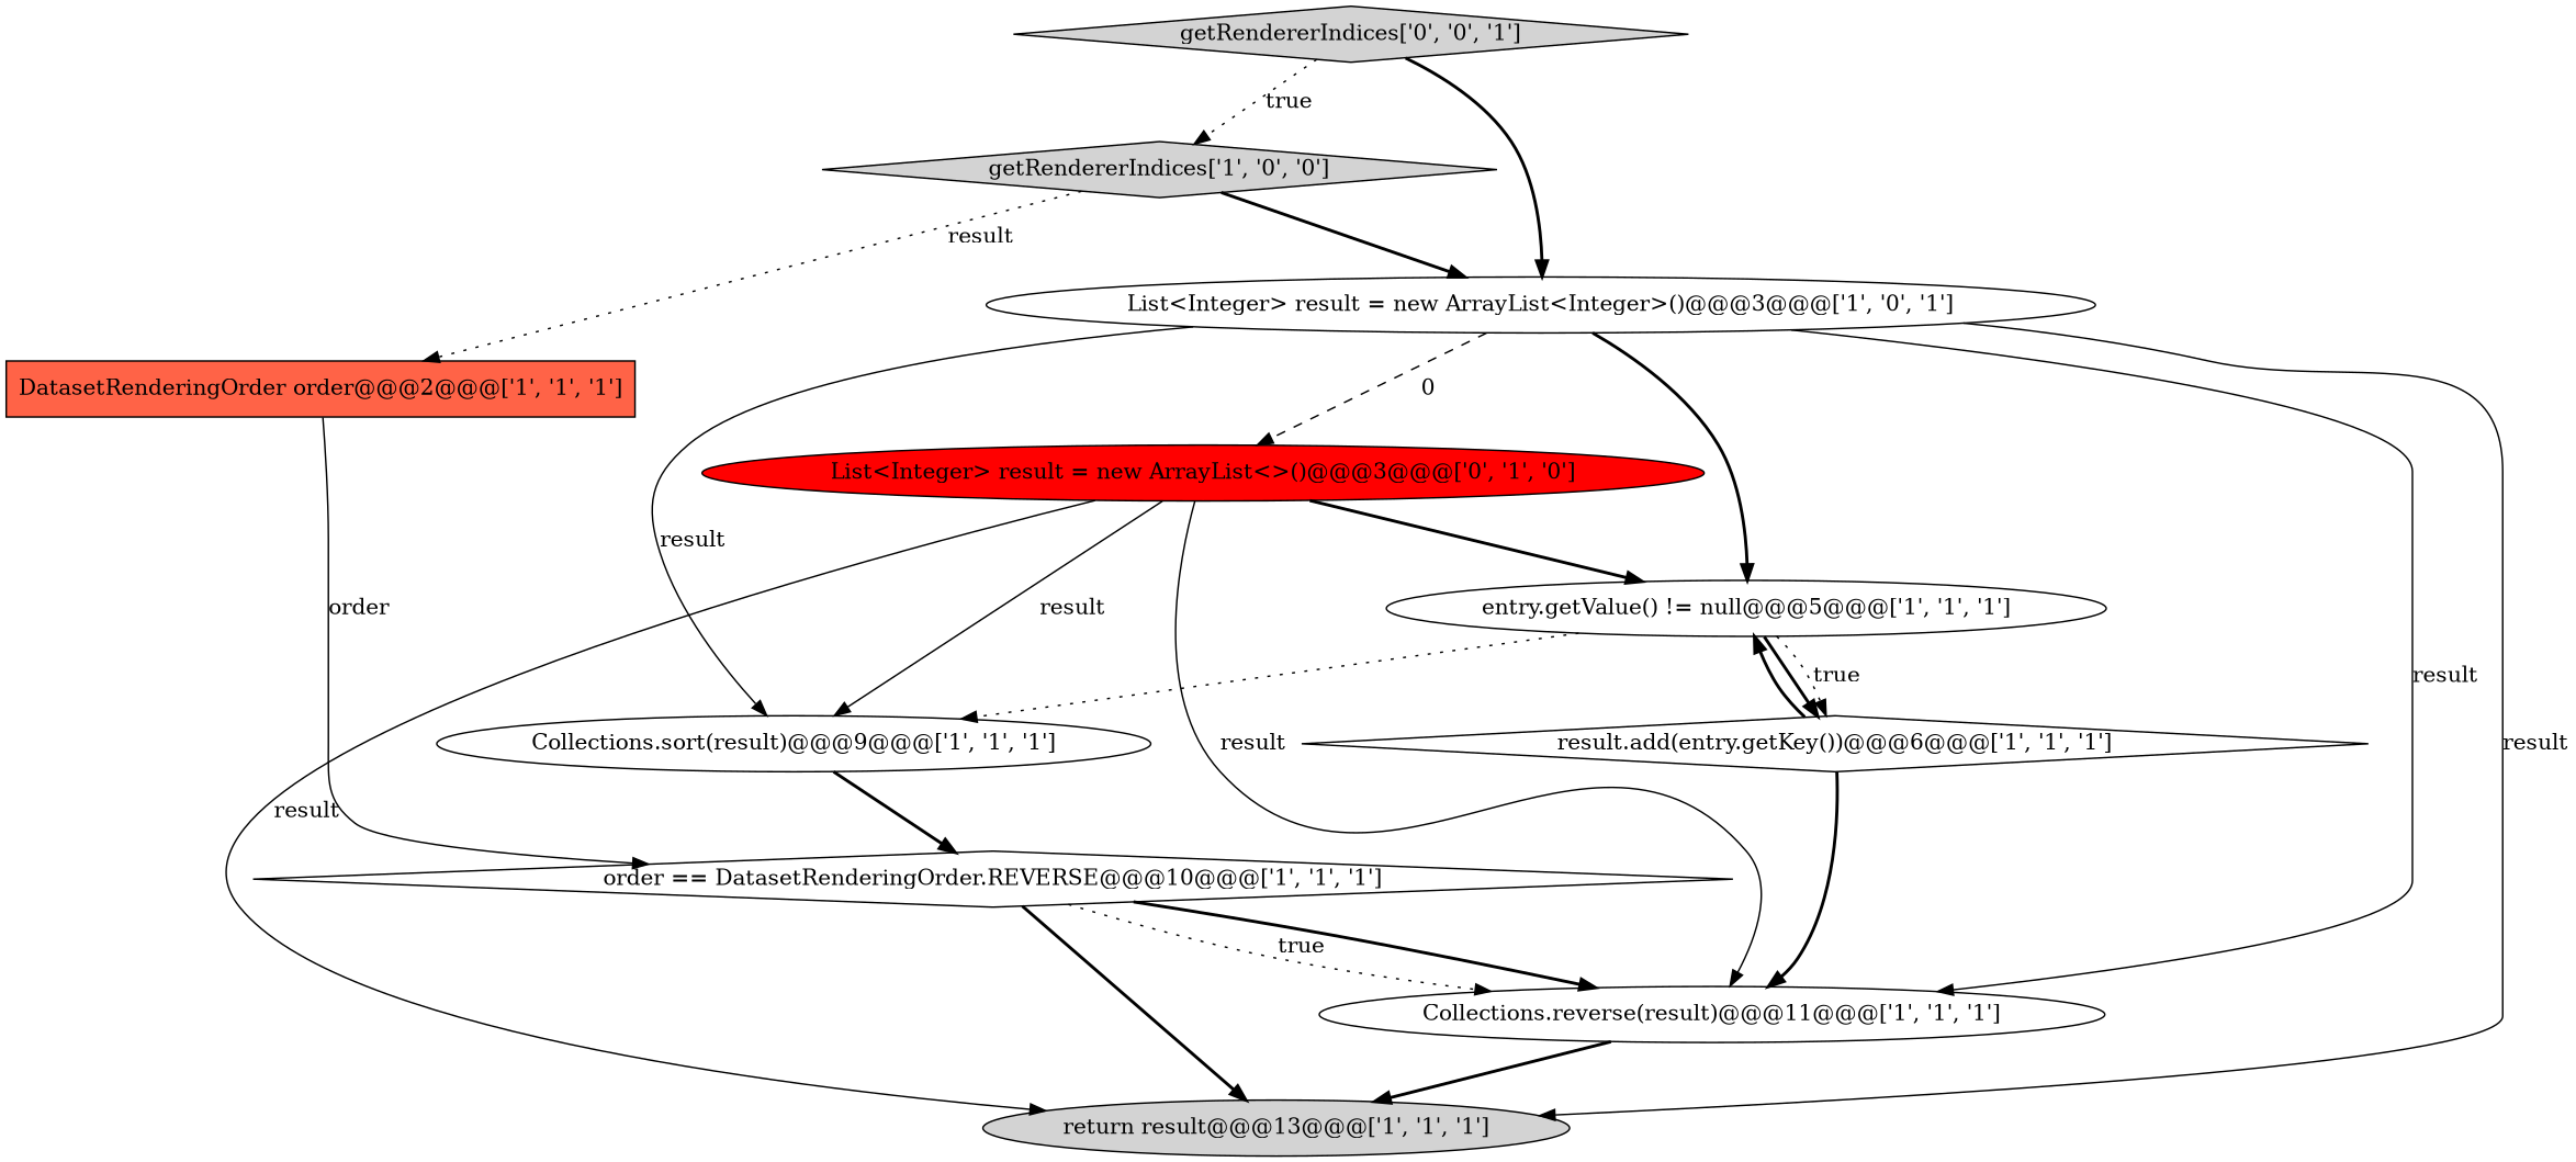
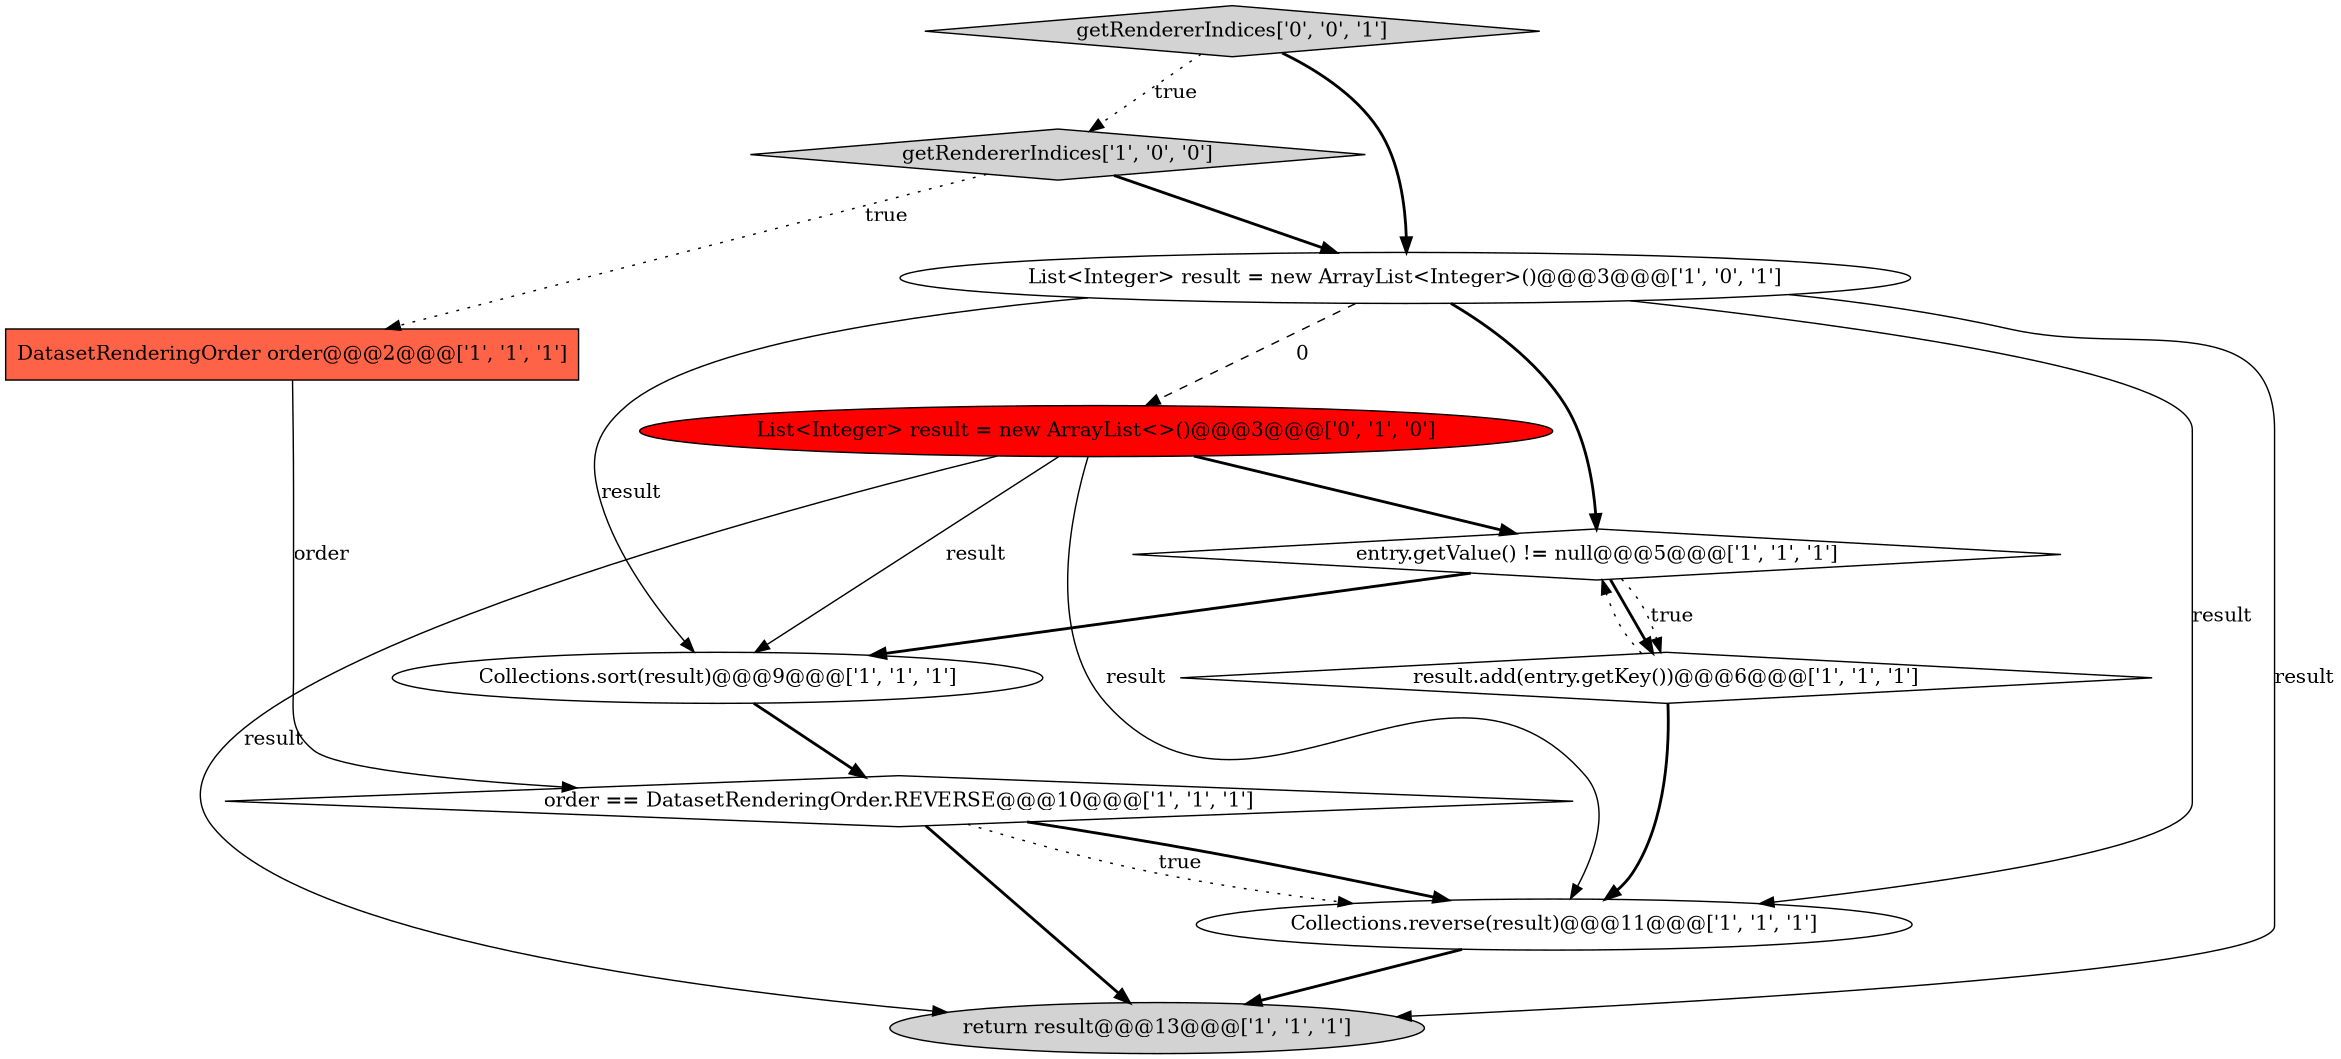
  digraph {
    node [fillcolor=white shape=diamond style=filled]
    edge [style=bold]
    n1 [label="order == DatasetRenderingOrder.REVERSE@@@10@@@['1', '1', '1']"]
    n2 [label="Collections.reverse(result)@@@11@@@['1', '1', '1']" shape=ellipse]
    n3 [fillcolor=lightgray label="return result@@@13@@@['1', '1', '1']" shape=ellipse]
-   n4 [label="entry.getValue() != null@@@5@@@['1', '1', '1']" shape=ellipse]
+   n4 [label="entry.getValue() != null@@@5@@@['1', '1', '1']"]
    n5 [label="result.add(entry.getKey())@@@6@@@['1', '1', '1']"]
    n6 [label="Collections.sort(result)@@@9@@@['1', '1', '1']" shape=ellipse]
    n7 [fillcolor=lightgray label="getRendererIndices['1', '0', '0']"]
    n8 [label="List<Integer> result = new ArrayList<Integer>()@@@3@@@['1', '0', '1']" shape=ellipse]
    n9 [fillcolor=tomato label="DatasetRenderingOrder order@@@2@@@['1', '1', '1']" shape=box]
    n10 [fillcolor=red label="List<Integer> result = new ArrayList<>()@@@3@@@['0', '1', '0']" shape=ellipse]
    n11 [fillcolor=lightgray label="getRendererIndices['0', '0', '1']"]
    n1 -> n2
    n1 -> n2 [label=true style=dotted]
    n1 -> n3
    n2 -> n3
    n4 -> n5
    n4 -> n5 [label=true style=dotted]
-   n4 -> n6 [style=dotted]
+   n4 -> n6
    n5 -> n2
-   n5 -> n4
+   n5 -> n4 [style=dotted]
    n6 -> n1
    n7 -> n8
-   n7 -> n9 [label=result style=dotted]
+   n7 -> n9 [label=true style=dotted]
    n8 -> n2 [label=result style=solid]
    n8 -> n3 [label=result style=solid]
    n8 -> n4
    n8 -> n6 [label=result style=solid]
    n8 -> n10 [label=0 style=dashed]
    n9 -> n1 [label=order style=solid]
    n10 -> n2 [label=result style=solid]
    n10 -> n3 [label=result style=solid]
    n10 -> n4
    n10 -> n6 [label=result style=solid]
    n11 -> n7 [label=true style=dotted]
    n11 -> n8
  }
